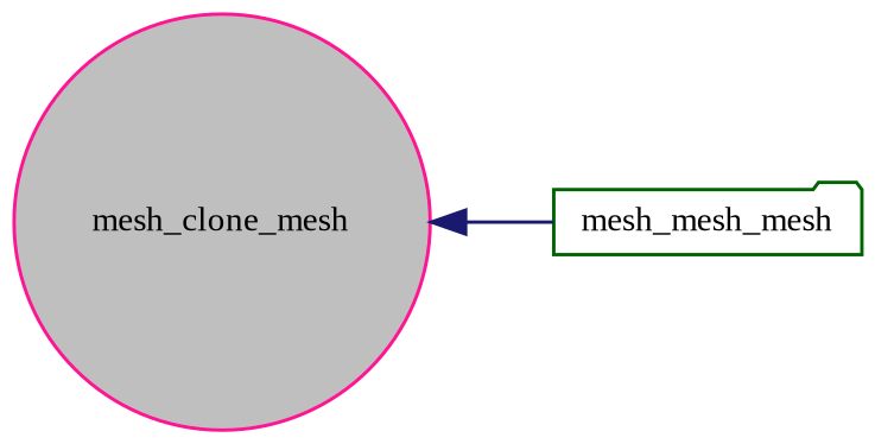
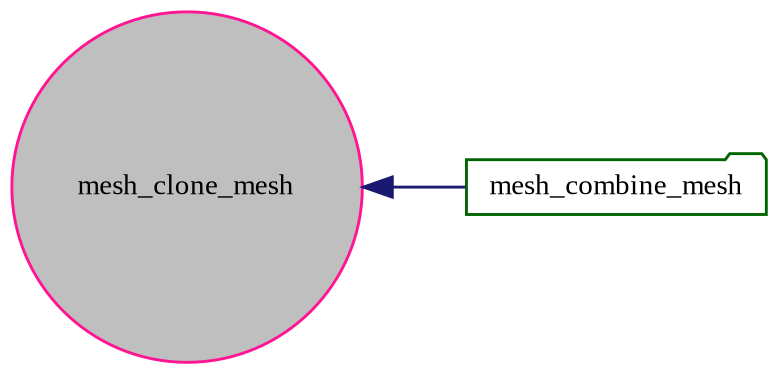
  digraph {
    rankdir=LR
    fontname="Liberation Serif"
    node [fontname="Liberation Serif" fontsize=10 style=filled]
    n1 [color=deeppink fillcolor=grey75 fontcolor=black height=0.2 label=mesh_clone_mesh shape=circle width=0.4]
-   n2 [color=darkgreen fillcolor=white height=0.2 label=mesh_mesh_mesh shape=folder width=0.4]
+   n2 [color=darkgreen fillcolor=white height=0.2 label=mesh_combine_mesh shape=folder width=0.4]
    n1 -> n2 [color=midnightblue dir=back fontname="Liberation Serif" fontsize=10 labelfontname=Helvetica labelfontsize=10 style=solid]
  }
